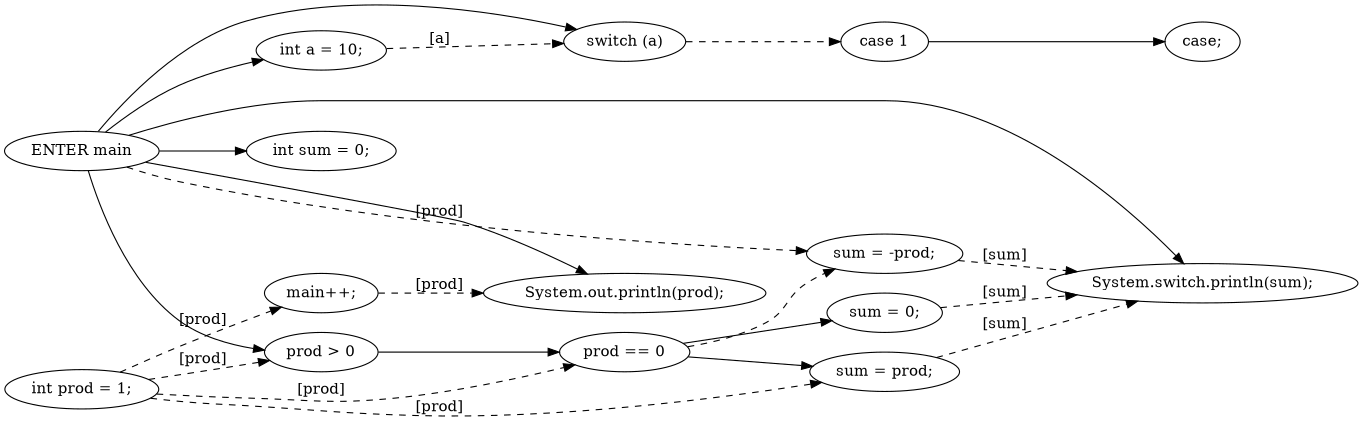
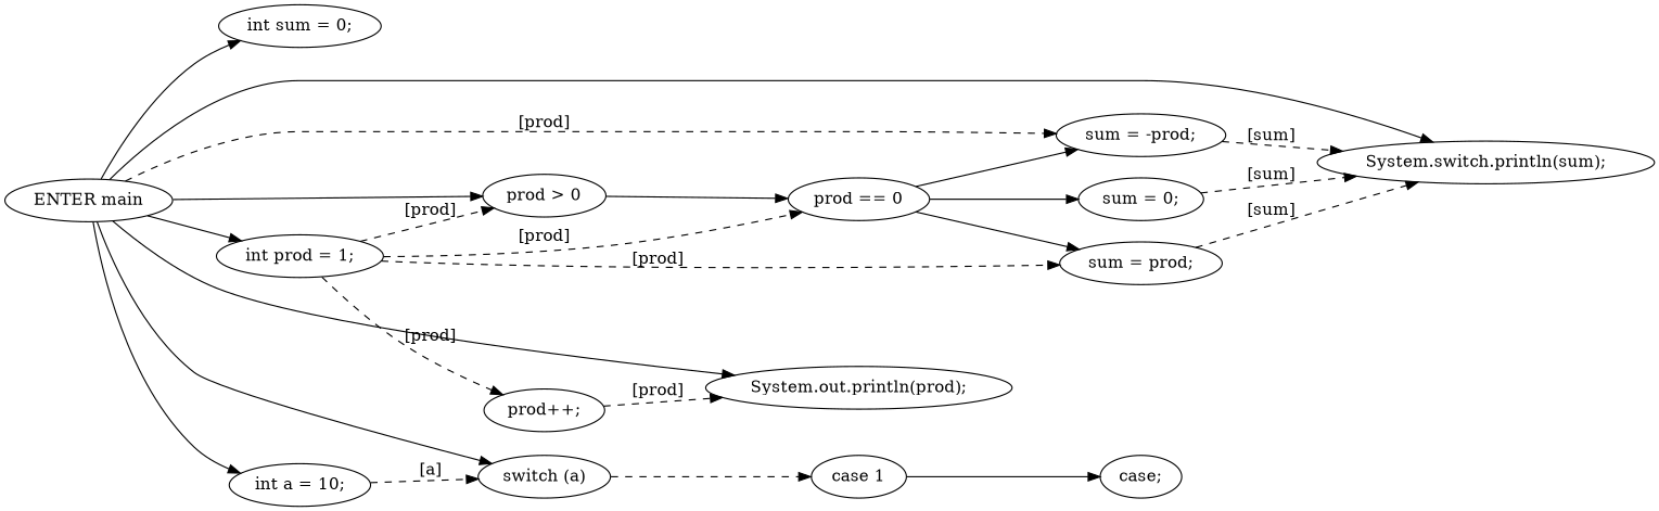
  digraph {
    rankdir=LR
    n1 [label="ENTER main"]
    n2 [label="int sum = 0;"]
    n3 [label="int prod = 1;"]
    n4 [label="prod > 0"]
    n5 [label="int a = 10;"]
    n6 [label="switch (a)"]
    n7 [label="System.switch.println(sum);"]
    n8 [label="System.out.println(prod);"]
    n9 [label="sum = -prod;"]
    n10 [label="sum = prod;"]
    n11 [label="prod == 0"]
-   n12 [label="main++;"]
+   n12 [label="prod++;"]
    n13 [label="case 1"]
    n14 [label="sum = 0;"]
    n15 [label="case;"]
    n1 -> n2
+   n1 -> n3
    n1 -> n4
    n1 -> n5
    n1 -> n6
    n1 -> n7
    n1 -> n8
    n1 -> n9 [label="[prod]" style=dashed]
    n3 -> n4 [label="[prod]" style=dashed]
    n3 -> n10 [label="[prod]" style=dashed]
    n3 -> n11 [label="[prod]" style=dashed]
    n3 -> n12 [label="[prod]" style=dashed]
    n4 -> n11
    n5 -> n6 [label="[a]" style=dashed]
    n6 -> n13 [style=dashed]
    n9 -> n7 [label="[sum]" style=dashed]
    n10 -> n7 [label="[sum]" style=dashed]
-   n11 -> n9 [style=dashed]
+   n11 -> n9
    n11 -> n10
    n11 -> n14
    n12 -> n8 [label="[prod]" style=dashed]
    n13 -> n15
    n14 -> n7 [label="[sum]" style=dashed]
  }
